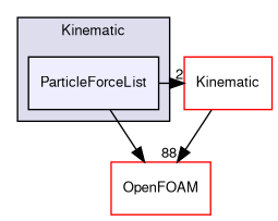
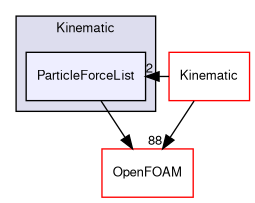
  digraph {
    compound=true
    node [fontname=FreeSans fontsize=10 shape=box color=red]
    edge [labeldistance=1.5 labelfontname=FreeSans labelfontsize=10]
    n1 [fillcolor="#eeeeff" label=ParticleForceList pencolor=black style=filled color=""]
    n2 [label=Kinematic]
    n3 [label=OpenFOAM]
    subgraph cluster_1 {
      bgcolor="#ddddee"
      fontname=FreeSans
      fontsize=10
      label=Kinematic
      pencolor=black
      n1
    }
-   n1 -> n2 [headlabel=2]
+   n2 -> n1 [headlabel=2]
    n1 -> n3 [headlabel=1]
    n2 -> n3 [headlabel=88]
  }
